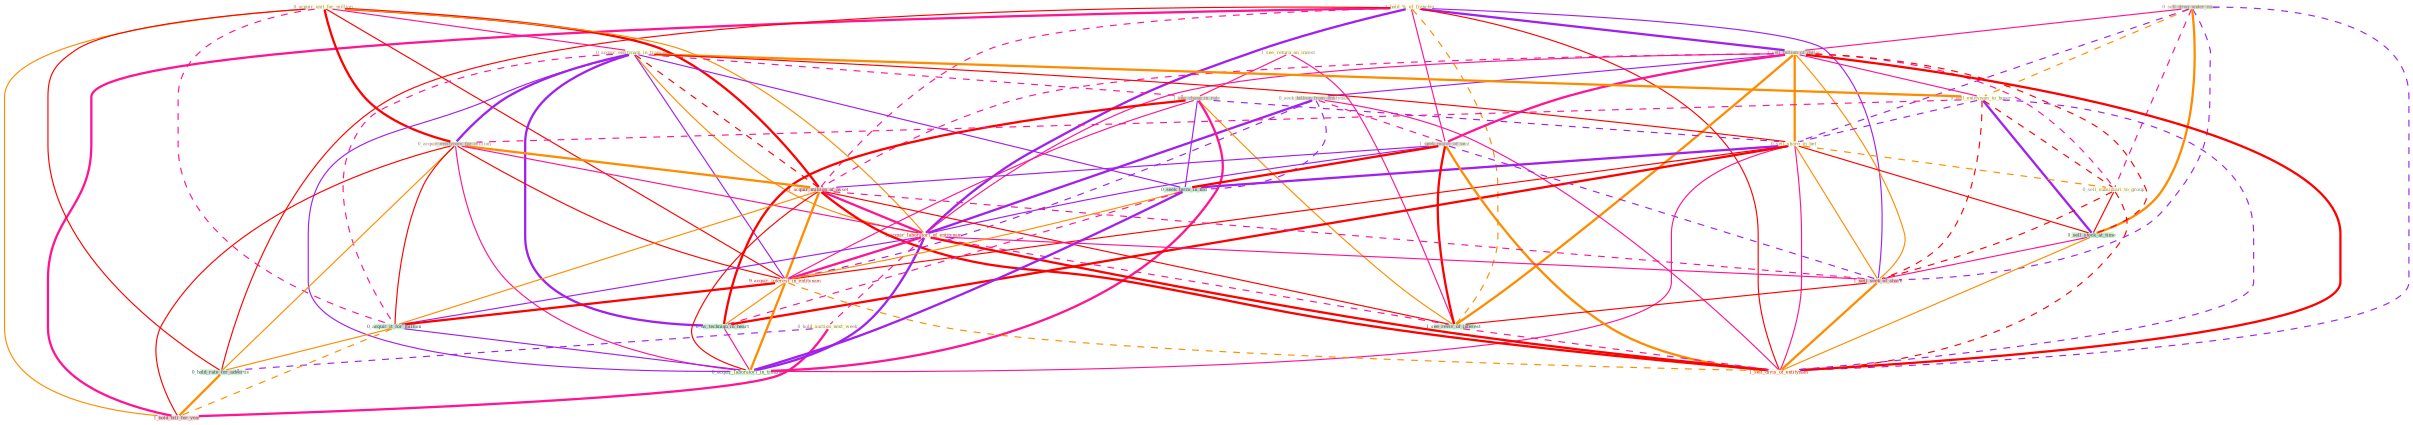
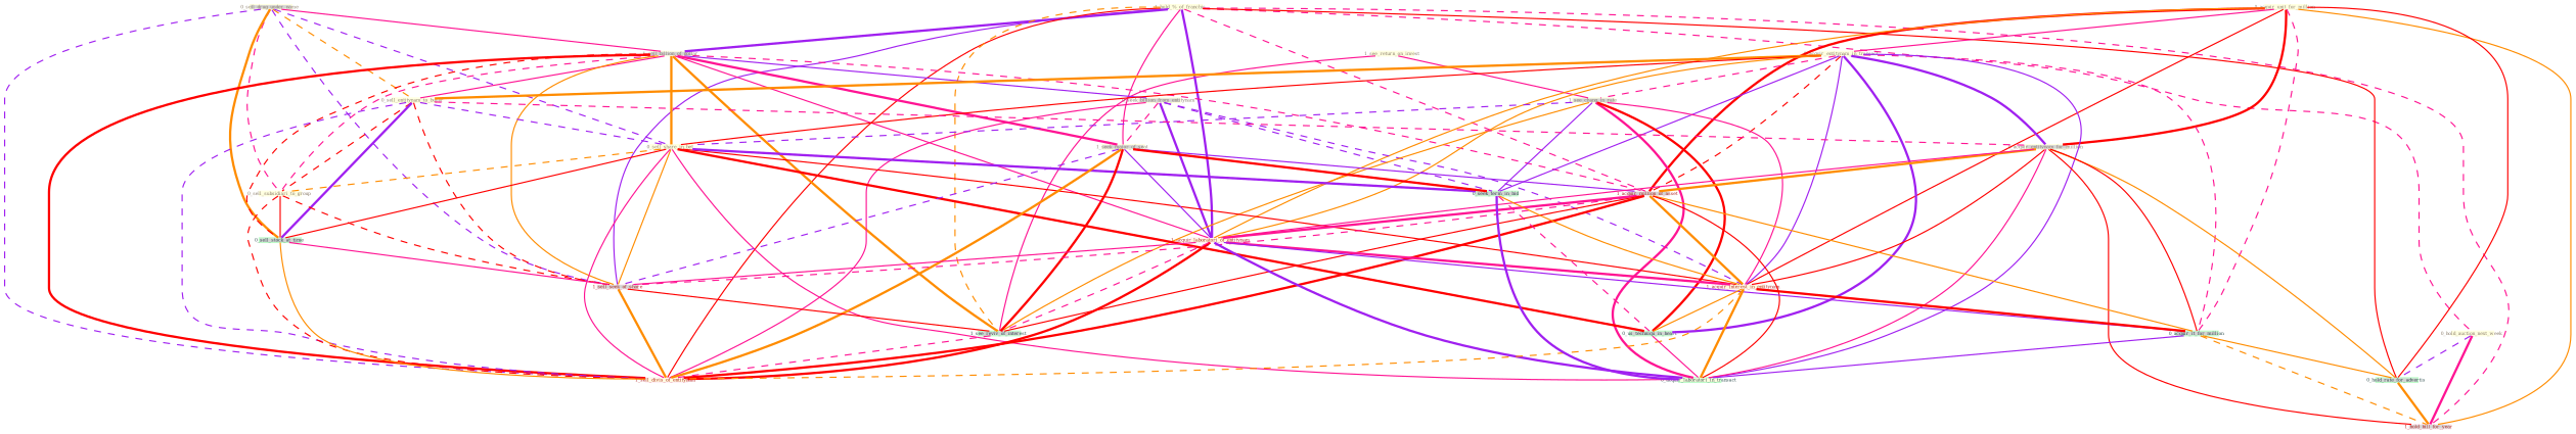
  graph {
    node [color="#ffffe0" fillcolor=lightgrey fixedsize=true fontcolor="#8b7d6b" fontsize=4 shape=polygon style=filled]
    edge [color=deeppink style=solid w=1]
    "0_sell_drug_under_name " [height=.06 width=.5]
    "1_see_return_on_invest " [fillcolor=lightyellow height=.06 width=.5]
    "1_hold_%_of_franchis " [fillcolor=lightyellow height=.06 width=.5]
    "0_acquir_unit_for_million " [fillcolor=lightyellow height=.06 width=.5]
    "1_sell_billion_of_dollar " [height=.06 width=.5]
    "0_acquir_entitynam_in_transact " [fillcolor=lightyellow height=.06 width=.5]
    "0_seek_billion_from_entitynam " [height=.06 width=.5]
    "1_see_chang_in_rate " [height=.06 width=.5]
    "0_sell_entitynam_to_buyer " [fillcolor=lightyellow height=.06 width=.5]
    "0_sell_share_in_bet " [fillcolor=lightyellow height=.06 width=.5]
    "1_seek_major_of_seat " [height=.06 width=.5]
    "0_acquir_entitynam_for_million " [height=.06 width=.5]
    "0_sell_subsidiari_to_group " [fillcolor=lightyellow height=.06 width=.5]
    "0_hold_auction_next_week " [fillcolor=lightyellow height=.06 width=.5]
    "1_acquir_million_of_asset " [color="#fff0f5" fontcolor="#b22222" height=.06 width=.5]
    "1_acquir_laboratori_of_entitynam " [color="#fff0f5" fillcolor=lightyellow fontcolor="#b22222" height=.06 width=.5]
-   "1_acquir_interest_in_entitynam " [color="#fff0f5" fillcolor=lightyellow fontcolor="#b22222" height=.06 width=.5 label="9_acquir_interest_in_entitynam"]
+   "1_acquir_interest_in_entitynam " [color="#fff0f5" fillcolor=lightyellow fontcolor="#b22222" height=.06 width=.5]
    n18 [color="#fff0f5" fontcolor="#b22222" height=.06 label="1_sell_seek_of_share" width=.5]
    "1_hold_bill_for_year " [color="#fff0f5" fontcolor="#b22222" height=.06 width=.5]
    "1_sell_divis_of_entitynam " [color="#fff0f5" fillcolor=lightyellow fontcolor="#b22222" height=.06 width=.5]
    "0_sell_stock_at_time " [color="#BDFCC9" fontcolor="#2f4f4f" height=.06 width=.5]
    "1_see_reviv_of_interest " [color="#BDFCC9" fontcolor="#2f4f4f" height=.06 width=.5]
    "0_hold_rate_for_advertis " [color="#BDFCC9" fontcolor="#2f4f4f" height=.06 width=.5]
    "0_acquir_it_for_million " [color="#BDFCC9" fontcolor="#2f4f4f" height=.06 width=.5]
    "0_acquir_laboratori_in_transact " [color="#BDFCC9" fillcolor=lightyellow fontcolor="#2f4f4f" height=.06 width=.5]
    "0_seek_term_in_bid " [color="#BDFCC9" fontcolor="#2f4f4f" height=.06 width=.5]
    "0_us_techniqu_in_heart " [color="#BDFCC9" fontcolor="#2f4f4f" height=.06 width=.5]
    subgraph sub_1 {
      "0_sell_drug_under_name "
      "1_see_return_on_invest "
      "1_hold_%_of_franchis "
      "0_acquir_unit_for_million "
      "1_sell_billion_of_dollar "
      "0_acquir_entitynam_in_transact "
      "0_seek_billion_from_entitynam "
      "1_see_chang_in_rate "
      "0_sell_entitynam_to_buyer "
      "0_sell_share_in_bet "
      "1_seek_major_of_seat "
      "0_acquir_entitynam_for_million "
      "0_sell_subsidiari_to_group "
      "0_hold_auction_next_week "
    }
    subgraph sub_2 {
      "1_acquir_million_of_asset "
      "1_acquir_laboratori_of_entitynam "
      "1_acquir_interest_in_entitynam "
      n18
      "1_hold_bill_for_year "
      "1_sell_divis_of_entitynam "
    }
    "0_sell_drug_under_name " -- "1_sell_billion_of_dollar "
    "0_sell_drug_under_name " -- "0_sell_entitynam_to_buyer " [color=darkorange style=dashed]
    "0_sell_drug_under_name " -- "0_sell_share_in_bet " [color=purple style=dashed]
    "0_sell_drug_under_name " -- "0_sell_subsidiari_to_group " [style=dashed]
    "0_sell_drug_under_name " -- n18 [color=purple style=dashed]
    "0_sell_drug_under_name " -- "1_sell_divis_of_entitynam " [color=purple style=dashed]
    "0_sell_drug_under_name " -- "0_sell_stock_at_time " [color=darkorange style=bold]
    "1_see_return_on_invest " -- "1_see_chang_in_rate "
    "1_see_return_on_invest " -- "1_see_reviv_of_interest "
    "1_hold_%_of_franchis " -- "1_sell_billion_of_dollar " [color=purple style=bold]
    "1_hold_%_of_franchis " -- "1_seek_major_of_seat "
-   "1_acquir_laboratori_of_entitynam " -- "0_hold_auction_next_week " [style=dashed]
+   "1_hold_%_of_franchis " -- "0_hold_auction_next_week " [style=dashed]
    "1_hold_%_of_franchis " -- "1_acquir_million_of_asset " [style=dashed]
    "1_hold_%_of_franchis " -- "1_acquir_laboratori_of_entitynam " [color=purple style=bold]
    "1_hold_%_of_franchis " -- n18 [color=purple]
-   "1_hold_%_of_franchis " -- "1_hold_bill_for_year " [style=bold]
+   "1_hold_%_of_franchis " -- "1_hold_bill_for_year " [style=dashed]
    "1_hold_%_of_franchis " -- "1_sell_divis_of_entitynam " [color=red]
    "1_hold_%_of_franchis " -- "1_see_reviv_of_interest " [color=darkorange style=dashed]
    "1_hold_%_of_franchis " -- "0_hold_rate_for_advertis " [color=red]
    "0_acquir_unit_for_million " -- "0_acquir_entitynam_in_transact "
    "0_acquir_unit_for_million " -- "0_acquir_entitynam_for_million " [color=red style=bold w=3]
    "0_acquir_unit_for_million " -- "1_acquir_million_of_asset " [color=red style=bold]
    "0_acquir_unit_for_million " -- "1_acquir_laboratori_of_entitynam " [color=darkorange]
    "0_acquir_unit_for_million " -- "1_acquir_interest_in_entitynam " [color=red]
    "0_acquir_unit_for_million " -- "1_hold_bill_for_year " [color=darkorange]
    "0_acquir_unit_for_million " -- "0_hold_rate_for_advertis " [color=red]
    "0_acquir_unit_for_million " -- "0_acquir_it_for_million " [style=dashed w=3]
    "1_sell_billion_of_dollar " -- "0_seek_billion_from_entitynam " [color=purple]
    "1_sell_billion_of_dollar " -- "0_sell_entitynam_to_buyer "
    "1_sell_billion_of_dollar " -- "0_sell_share_in_bet " [color=darkorange style=bold]
    "1_sell_billion_of_dollar " -- "1_seek_major_of_seat " [style=bold]
    "1_sell_billion_of_dollar " -- "0_sell_subsidiari_to_group " [style=dashed]
    "1_sell_billion_of_dollar " -- "1_acquir_million_of_asset " [style=dashed]
    "1_sell_billion_of_dollar " -- "1_acquir_laboratori_of_entitynam "
    "1_sell_billion_of_dollar " -- n18 [color=darkorange w=2]
    "1_sell_billion_of_dollar " -- "1_sell_divis_of_entitynam " [color=red style=bold w=2]
    "1_sell_billion_of_dollar " -- "0_sell_stock_at_time " [color=red style=dashed]
    "1_sell_billion_of_dollar " -- "1_see_reviv_of_interest " [color=darkorange style=bold]
    "0_acquir_entitynam_in_transact " -- "1_see_chang_in_rate " [style=dashed]
    "0_acquir_entitynam_in_transact " -- "0_sell_entitynam_to_buyer " [color=darkorange style=bold]
    "0_acquir_entitynam_in_transact " -- "0_sell_share_in_bet " [color=red]
    "0_acquir_entitynam_in_transact " -- "0_acquir_entitynam_for_million " [color=purple style=bold w=2]
    "0_acquir_entitynam_in_transact " -- "1_acquir_million_of_asset " [color=red style=dashed]
    "0_acquir_entitynam_in_transact " -- "1_acquir_laboratori_of_entitynam " [color=darkorange]
    "0_acquir_entitynam_in_transact " -- "1_acquir_interest_in_entitynam " [color=purple w=2]
    "0_acquir_entitynam_in_transact " -- "0_acquir_it_for_million " [style=dashed]
    "0_acquir_entitynam_in_transact " -- "0_acquir_laboratori_in_transact " [color=purple w=3]
    "0_acquir_entitynam_in_transact " -- "0_seek_term_in_bid " [color=purple]
    "0_acquir_entitynam_in_transact " -- "0_us_techniqu_in_heart " [color=purple style=bold]
    "0_seek_billion_from_entitynam " -- "1_seek_major_of_seat " [style=dashed]
    "0_seek_billion_from_entitynam " -- "1_acquir_laboratori_of_entitynam " [color=purple style=bold]
    "0_seek_billion_from_entitynam " -- "1_acquir_interest_in_entitynam " [color=purple style=dashed]
    "0_seek_billion_from_entitynam " -- "1_sell_divis_of_entitynam "
    "0_seek_billion_from_entitynam " -- "0_seek_term_in_bid " [color=purple style=dashed]
    "1_see_chang_in_rate " -- "0_sell_share_in_bet " [color=purple style=dashed]
    "1_see_chang_in_rate " -- "1_acquir_interest_in_entitynam "
    "1_see_chang_in_rate " -- "1_see_reviv_of_interest " [color=darkorange]
    "1_see_chang_in_rate " -- "0_acquir_laboratori_in_transact " [style=bold]
    "1_see_chang_in_rate " -- "0_seek_term_in_bid " [color=purple]
    "1_see_chang_in_rate " -- "0_us_techniqu_in_heart " [color=red style=bold]
    "0_sell_entitynam_to_buyer " -- "0_sell_share_in_bet " [color=purple style=dashed]
    "0_sell_entitynam_to_buyer " -- "0_acquir_entitynam_for_million " [style=dashed]
    "0_sell_entitynam_to_buyer " -- "0_sell_subsidiari_to_group " [color=red style=dashed w=2]
    "0_sell_entitynam_to_buyer " -- n18 [color=red style=dashed]
    "0_sell_entitynam_to_buyer " -- "1_sell_divis_of_entitynam " [color=purple style=dashed]
    "0_sell_entitynam_to_buyer " -- "0_sell_stock_at_time " [color=purple style=bold]
    "0_sell_share_in_bet " -- "0_sell_subsidiari_to_group " [color=darkorange style=dashed]
    "0_sell_share_in_bet " -- "1_acquir_interest_in_entitynam " [color=red]
    "0_sell_share_in_bet " -- n18 [color=darkorange]
    "0_sell_share_in_bet " -- "1_sell_divis_of_entitynam "
    "0_sell_share_in_bet " -- "0_sell_stock_at_time " [color=red]
    "0_sell_share_in_bet " -- "0_acquir_laboratori_in_transact "
    "0_sell_share_in_bet " -- "0_seek_term_in_bid " [color=purple style=bold]
    "0_sell_share_in_bet " -- "0_us_techniqu_in_heart " [color=red style=bold]
    "1_seek_major_of_seat " -- "1_acquir_million_of_asset " [color=purple]
    "1_seek_major_of_seat " -- "1_acquir_laboratori_of_entitynam " [color=purple]
    "1_seek_major_of_seat " -- n18 [color=purple style=dashed]
    "1_seek_major_of_seat " -- "1_sell_divis_of_entitynam " [color=darkorange style=bold]
    "1_seek_major_of_seat " -- "1_see_reviv_of_interest " [color=red style=bold]
    "1_seek_major_of_seat " -- "0_seek_term_in_bid " [color=red style=bold]
    "0_acquir_entitynam_for_million " -- "1_acquir_million_of_asset " [color=darkorange style=bold]
    "0_acquir_entitynam_for_million " -- "1_acquir_laboratori_of_entitynam "
    "0_acquir_entitynam_for_million " -- "1_acquir_interest_in_entitynam " [color=red]
    "0_acquir_entitynam_for_million " -- "1_hold_bill_for_year " [color=red]
    "0_acquir_entitynam_for_million " -- "0_hold_rate_for_advertis " [color=darkorange]
    "0_acquir_entitynam_for_million " -- "0_acquir_it_for_million " [color=red w=3]
    "0_acquir_entitynam_for_million " -- "0_acquir_laboratori_in_transact "
    "0_sell_subsidiari_to_group " -- n18 [color=red style=dashed]
    "0_sell_subsidiari_to_group " -- "1_sell_divis_of_entitynam " [color=red style=dashed]
    "0_sell_subsidiari_to_group " -- "0_sell_stock_at_time " [color=red]
    "0_hold_auction_next_week " -- "1_hold_bill_for_year " [style=bold]
    "0_hold_auction_next_week " -- "0_hold_rate_for_advertis " [color=purple style=dashed]
    "1_acquir_million_of_asset " -- "1_acquir_laboratori_of_entitynam " [style=bold w=2]
    "1_acquir_million_of_asset " -- "1_acquir_interest_in_entitynam " [color=darkorange style=bold]
    "1_acquir_million_of_asset " -- n18 [style=dashed]
    "1_acquir_million_of_asset " -- "1_sell_divis_of_entitynam " [color=red style=bold]
    "1_acquir_million_of_asset " -- "1_see_reviv_of_interest " [color=red]
    "1_acquir_million_of_asset " -- "0_acquir_it_for_million " [color=darkorange]
    "1_acquir_million_of_asset " -- "0_acquir_laboratori_in_transact " [color=red]
    "1_acquir_laboratori_of_entitynam " -- "1_acquir_interest_in_entitynam " [style=bold w=2]
    "1_acquir_laboratori_of_entitynam " -- n18
    "1_acquir_laboratori_of_entitynam " -- "1_sell_divis_of_entitynam " [color=red style=bold w=2]
    "1_acquir_laboratori_of_entitynam " -- "1_see_reviv_of_interest " [style=dashed]
    "1_acquir_laboratori_of_entitynam " -- "0_acquir_it_for_million " [color=purple]
    "1_acquir_laboratori_of_entitynam " -- "0_acquir_laboratori_in_transact " [color=purple style=bold w=2]
    "1_acquir_interest_in_entitynam " -- "1_sell_divis_of_entitynam " [color=darkorange style=dashed]
    "1_acquir_interest_in_entitynam " -- "0_acquir_it_for_million " [color=red style=bold]
    "1_acquir_interest_in_entitynam " -- "0_acquir_laboratori_in_transact " [color=darkorange style=bold w=2]
    "1_acquir_interest_in_entitynam " -- "0_us_techniqu_in_heart " [color=darkorange]
    n18 -- "1_sell_divis_of_entitynam " [color=darkorange style=bold w=2]
    n18 -- "1_see_reviv_of_interest " [color=red]
    "0_sell_stock_at_time " -- n18
    "0_sell_stock_at_time " -- "1_sell_divis_of_entitynam " [color=darkorange]
    "1_see_reviv_of_interest " -- "1_sell_divis_of_entitynam " [style=dashed]
    "0_hold_rate_for_advertis " -- "1_hold_bill_for_year " [color=darkorange style=bold w=2]
    "0_acquir_it_for_million " -- "1_hold_bill_for_year " [color=darkorange style=dashed]
    "0_acquir_it_for_million " -- "0_hold_rate_for_advertis " [color=darkorange]
    "0_acquir_it_for_million " -- "0_acquir_laboratori_in_transact " [color=purple]
    "0_seek_term_in_bid " -- "1_acquir_interest_in_entitynam " [color=darkorange]
    "0_seek_term_in_bid " -- "0_acquir_laboratori_in_transact " [color=purple style=bold]
    "0_seek_term_in_bid " -- "0_us_techniqu_in_heart " [style=dashed]
    "0_us_techniqu_in_heart " -- "0_acquir_laboratori_in_transact "
  }
